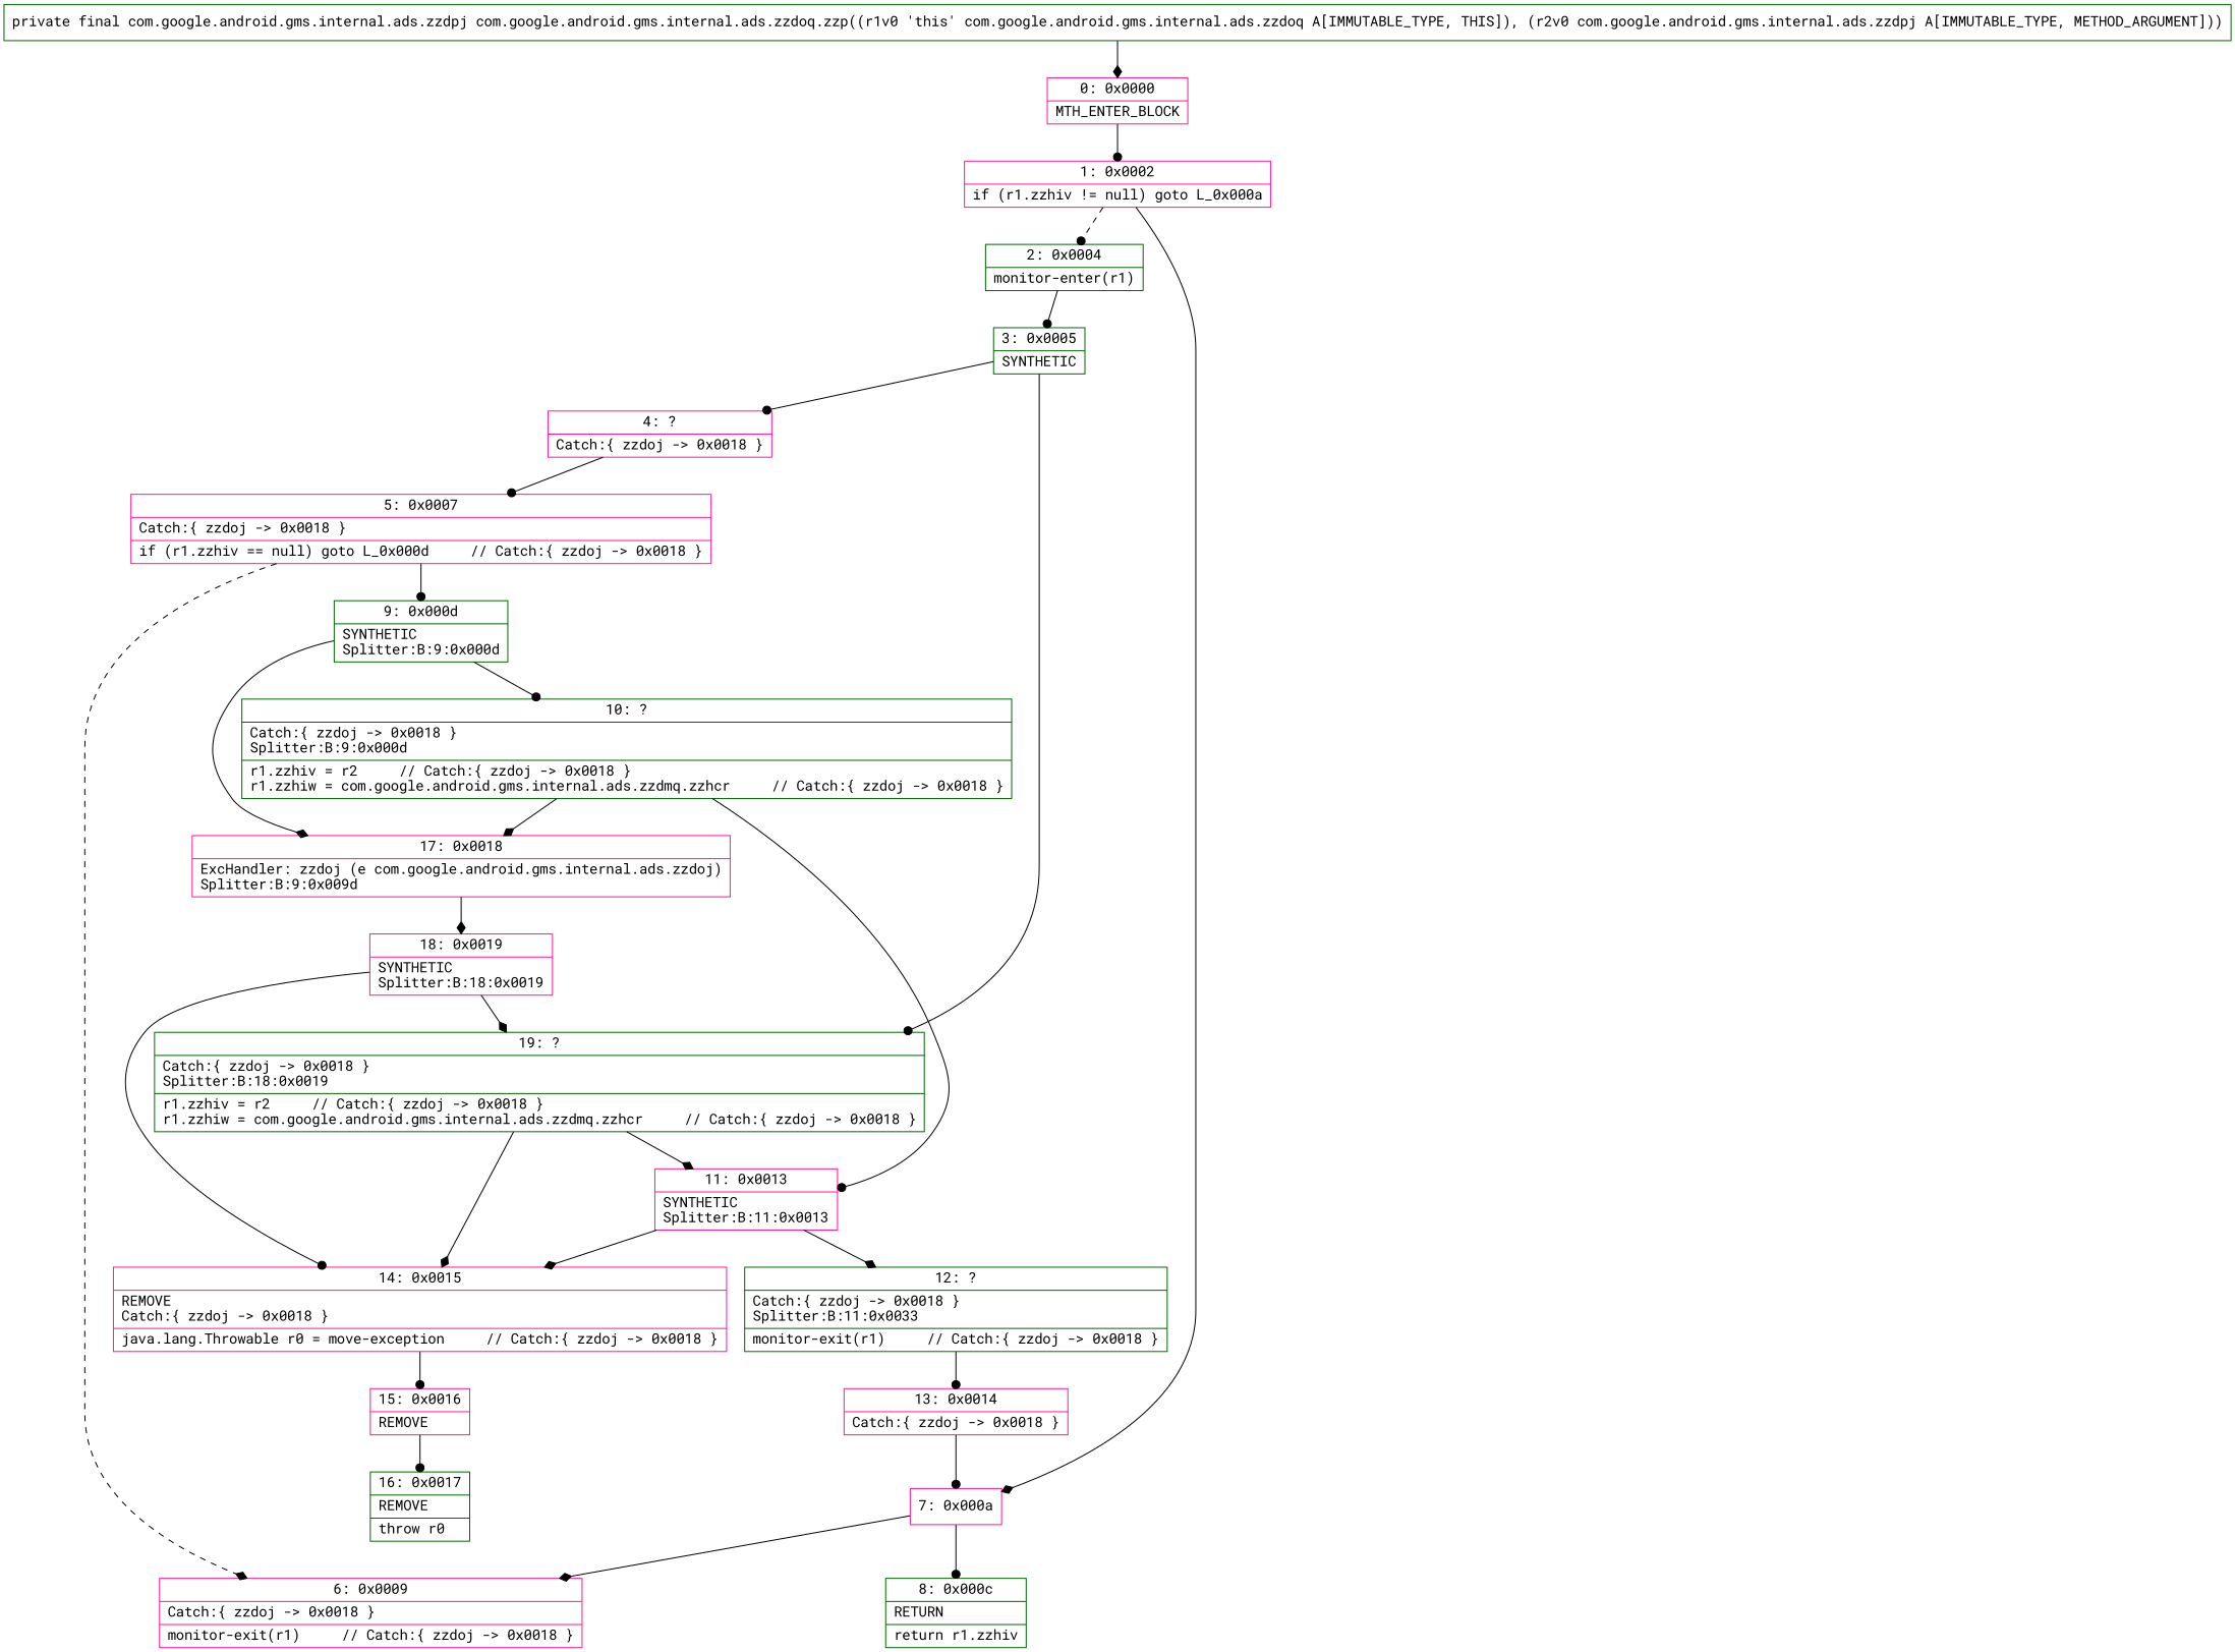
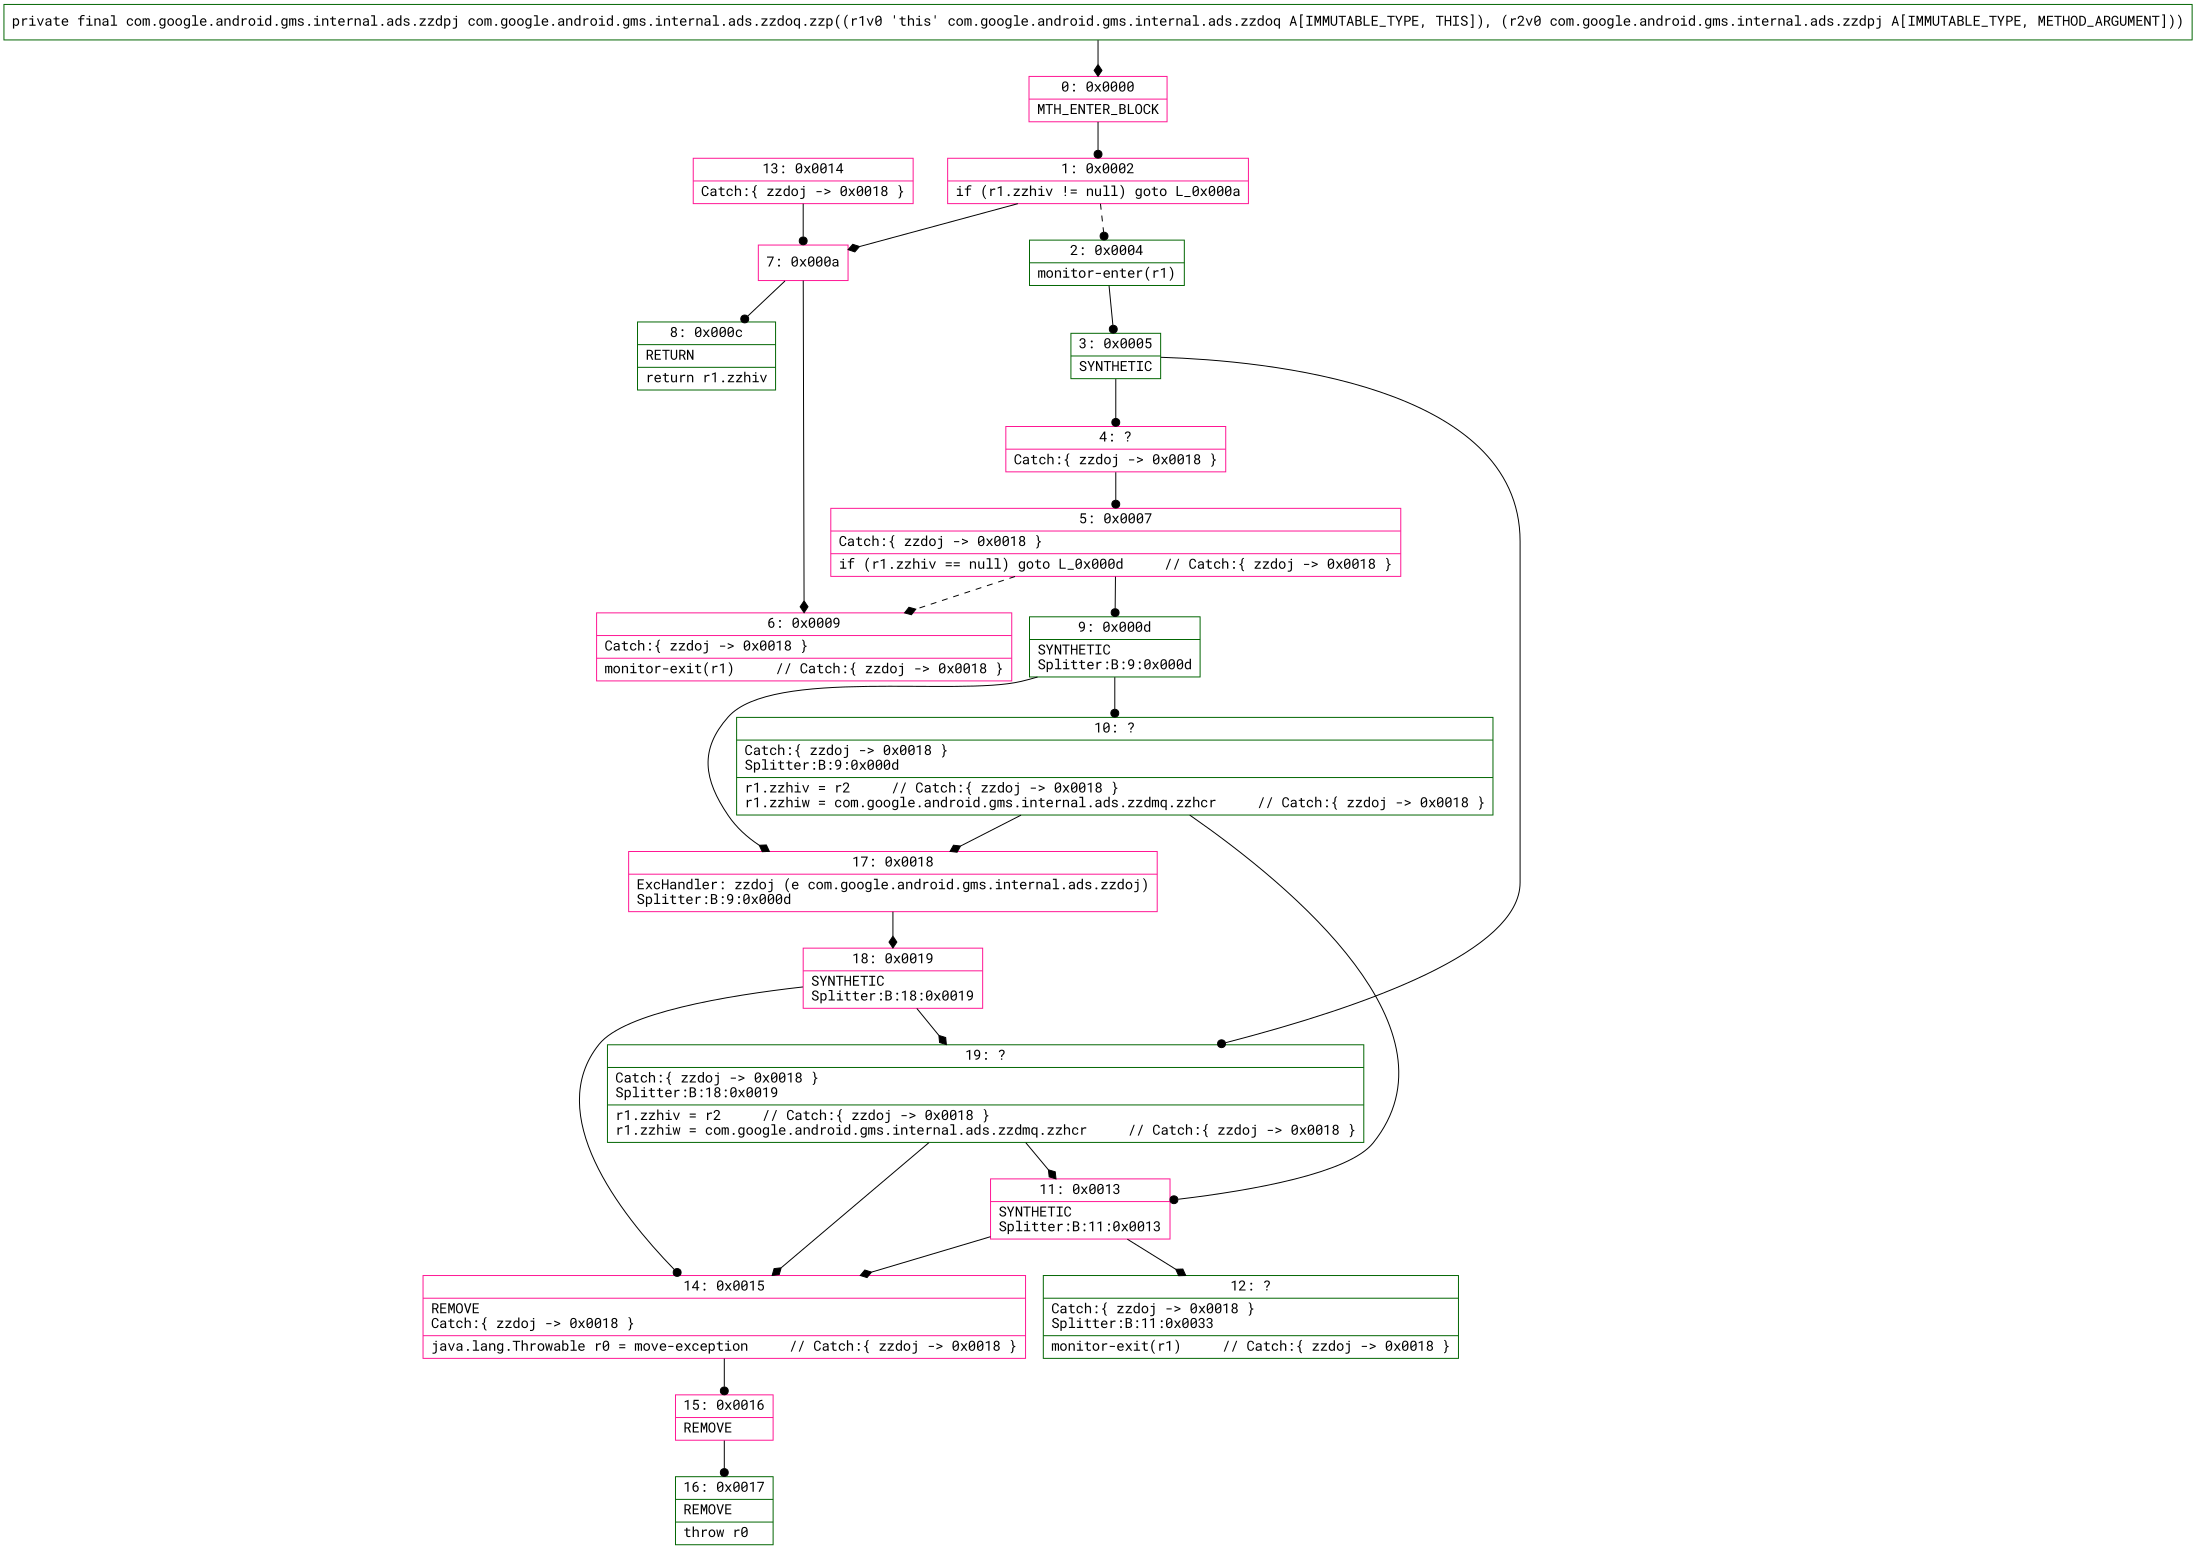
  digraph {
    fontname="Roboto Mono"
    node [color=deeppink fontname="Roboto Mono" shape=record]
    edge [arrowhead=dot fontname="Roboto Mono"]
    n1 [label="{0\:\ 0x0000|MTH_ENTER_BLOCK\l}"]
    n2 [label="{1\:\ 0x0002|if (r1.zzhiv != null) goto L_0x000a\l}"]
    n3 [color=darkgreen label="{2\:\ 0x0004|monitor\-enter(r1)\l}"]
    n4 [label="{7\:\ 0x000a}"]
    n5 [color=darkgreen label="{3\:\ 0x0005|SYNTHETIC\l}"]
    n6 [label="{6\:\ 0x0009|Catch:\{ zzdoj \-\> 0x0018 \}\l|monitor\-exit(r1)     \/\/ Catch:\{ zzdoj \-\> 0x0018 \}\l}"]
    n7 [color=darkgreen label="{8\:\ 0x000c|RETURN\l|return r1.zzhiv\l}"]
    n8 [label="{4\:\ ?|Catch:\{ zzdoj \-\> 0x0018 \}\l}"]
    n9 [color=darkgreen label="{19\:\ ?|Catch:\{ zzdoj \-\> 0x0018 \}\lSplitter:B:18:0x0019\l|r1.zzhiv = r2     \/\/ Catch:\{ zzdoj \-\> 0x0018 \}\lr1.zzhiw = com.google.android.gms.internal.ads.zzdmq.zzhcr     \/\/ Catch:\{ zzdoj \-\> 0x0018 \}\l}"]
    n10 [label="{5\:\ 0x0007|Catch:\{ zzdoj \-\> 0x0018 \}\l|if (r1.zzhiv == null) goto L_0x000d     \/\/ Catch:\{ zzdoj \-\> 0x0018 \}\l}"]
    n11 [label="{14\:\ 0x0015|REMOVE\lCatch:\{ zzdoj \-\> 0x0018 \}\l|java.lang.Throwable r0 = move\-exception     \/\/ Catch:\{ zzdoj \-\> 0x0018 \}\l}"]
    n12 [label="{15\:\ 0x0016|REMOVE\l}"]
    n13 [color=darkgreen label="{9\:\ 0x000d|SYNTHETIC\lSplitter:B:9:0x000d\l}"]
    n14 [color=darkgreen label="{10\:\ ?|Catch:\{ zzdoj \-\> 0x0018 \}\lSplitter:B:9:0x000d\l|r1.zzhiv = r2     \/\/ Catch:\{ zzdoj \-\> 0x0018 \}\lr1.zzhiw = com.google.android.gms.internal.ads.zzdmq.zzhcr     \/\/ Catch:\{ zzdoj \-\> 0x0018 \}\l}"]
-   n15 [label="{17\:\ 0x0018|ExcHandler: zzdoj (e com.google.android.gms.internal.ads.zzdoj)\lSplitter:B:9:0x009d\l}"]
+   n15 [label="{17\:\ 0x0018|ExcHandler: zzdoj (e com.google.android.gms.internal.ads.zzdoj)\lSplitter:B:9:0x000d\l}"]
    n16 [label="{11\:\ 0x0013|SYNTHETIC\lSplitter:B:11:0x0013\l}"]
    n17 [label="{18\:\ 0x0019|SYNTHETIC\lSplitter:B:18:0x0019\l}"]
    n18 [color=darkgreen label="{12\:\ ?|Catch:\{ zzdoj \-\> 0x0018 \}\lSplitter:B:11:0x0033\l|monitor\-exit(r1)     \/\/ Catch:\{ zzdoj \-\> 0x0018 \}\l}"]
    n19 [label="{13\:\ 0x0014|Catch:\{ zzdoj \-\> 0x0018 \}\l}"]
    n20 [color=darkgreen label="{16\:\ 0x0017|REMOVE\l|throw r0\l}"]
    n21 [color=darkgreen label="{private final com.google.android.gms.internal.ads.zzdpj com.google.android.gms.internal.ads.zzdoq.zzp((r1v0 'this' com.google.android.gms.internal.ads.zzdoq A[IMMUTABLE_TYPE, THIS]), (r2v0 com.google.android.gms.internal.ads.zzdpj A[IMMUTABLE_TYPE, METHOD_ARGUMENT])) }"]
    n1 -> n2
    n2 -> n3 [style=dashed]
    n2 -> n4 [arrowhead=diamond]
    n3 -> n5
    n4 -> n6 [arrowhead=diamond]
    n4 -> n7
    n5 -> n8
    n5 -> n9
    n8 -> n10
    n9 -> n11 [arrowhead=diamond]
    n9 -> n16 [arrowhead=diamond]
    n10 -> n6 [arrowhead=diamond style=dashed]
    n10 -> n13
    n11 -> n12
    n12 -> n20
    n13 -> n14
    n13 -> n15 [arrowhead=diamond]
    n14 -> n15 [arrowhead=diamond]
    n14 -> n16
    n15 -> n17 [arrowhead=diamond]
    n16 -> n11 [arrowhead=diamond]
    n16 -> n18 [arrowhead=diamond]
    n17 -> n9 [arrowhead=diamond]
    n17 -> n11
-   n18 -> n19
    n19 -> n4
    n21 -> n1 [arrowhead=diamond]
  }
